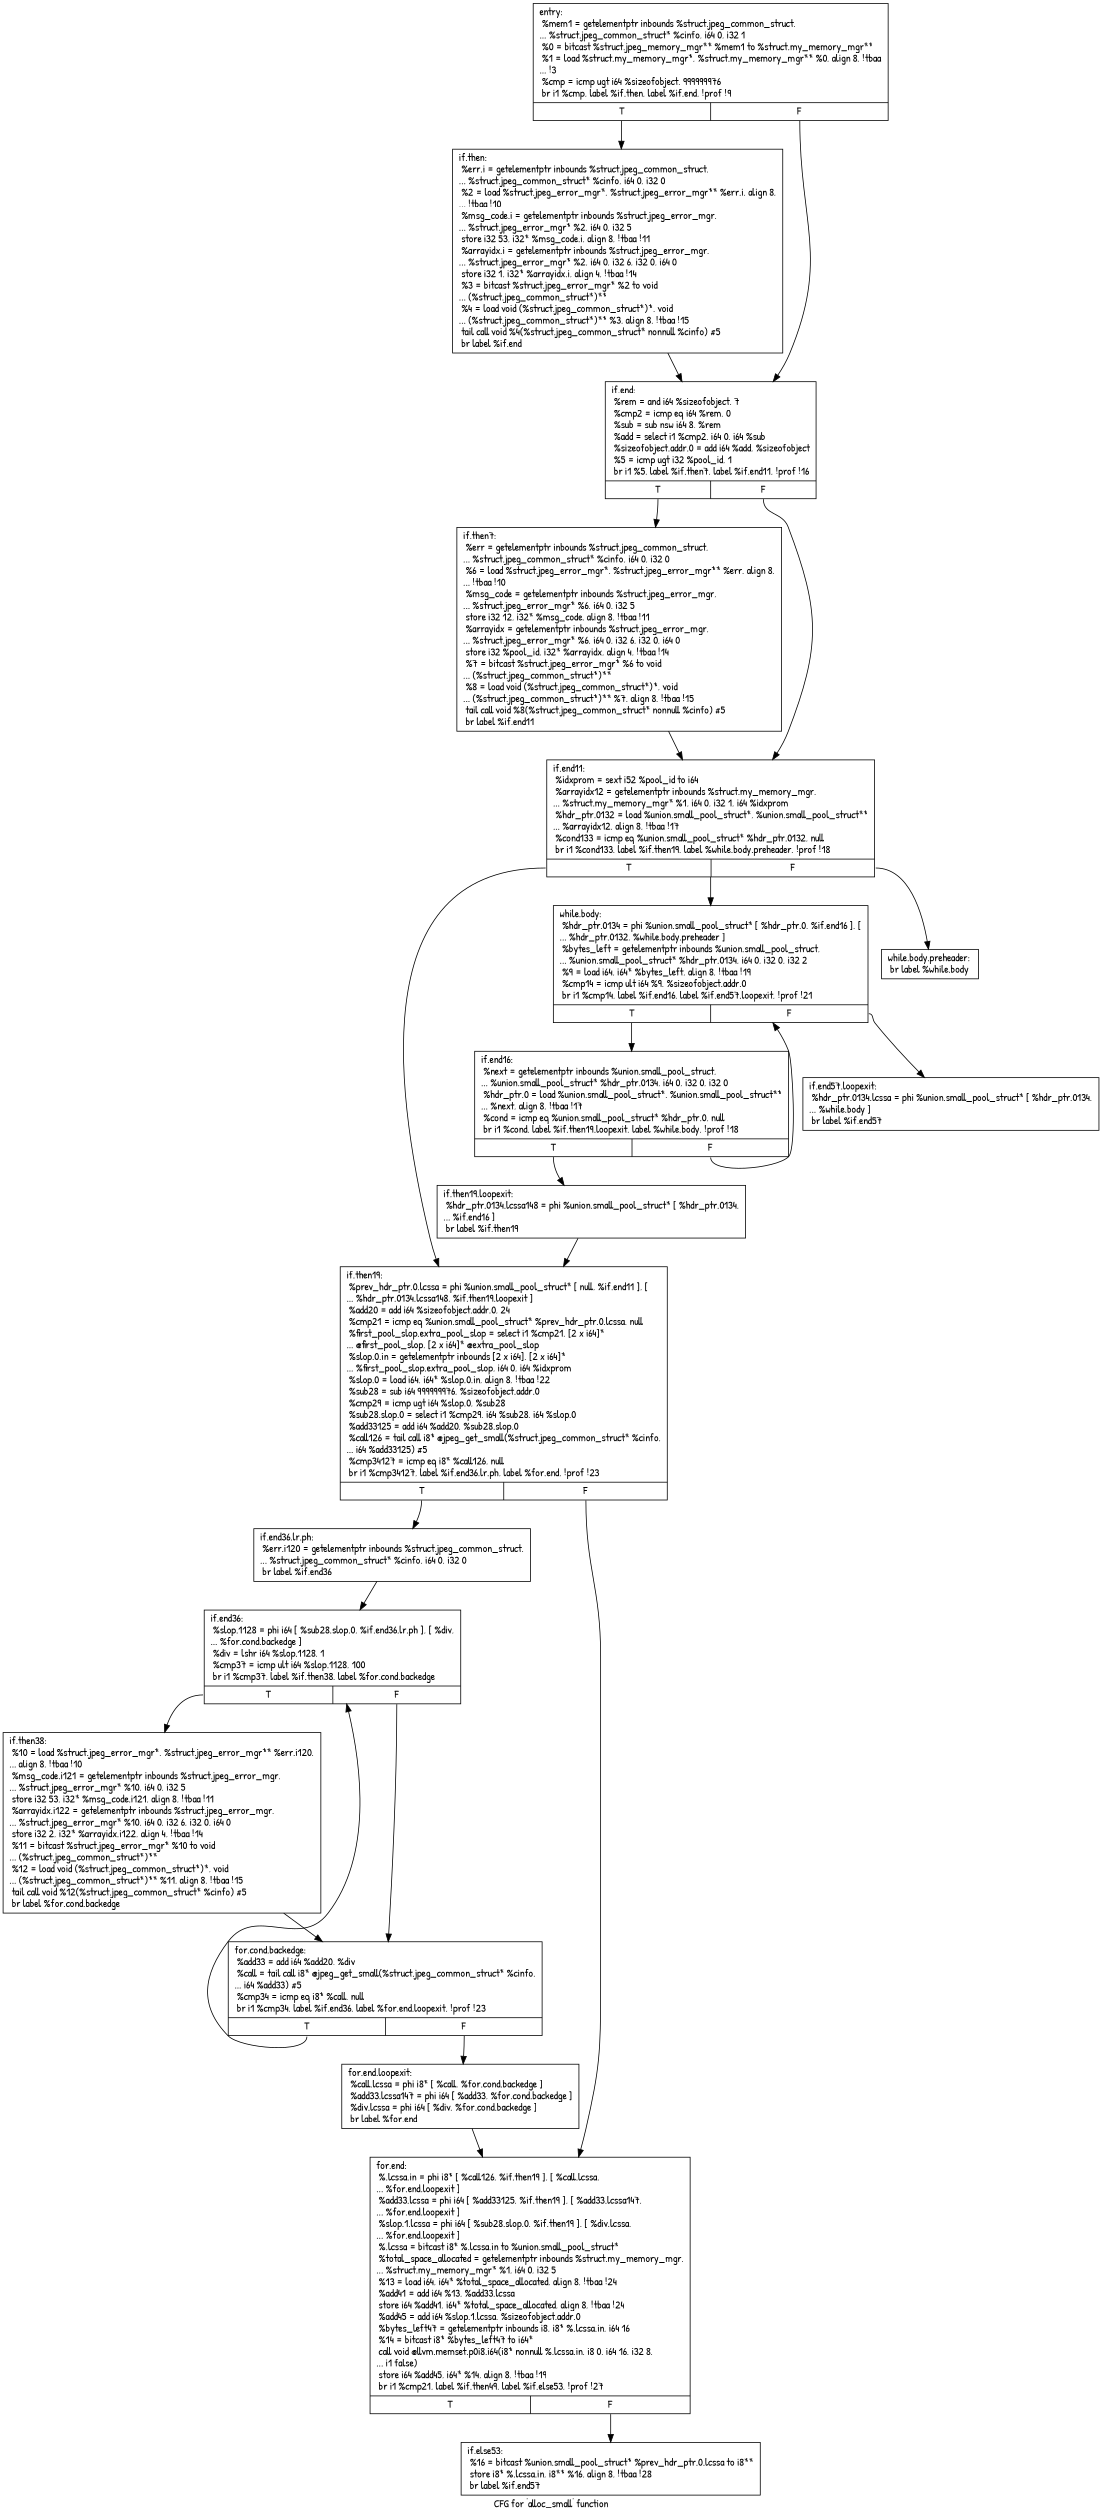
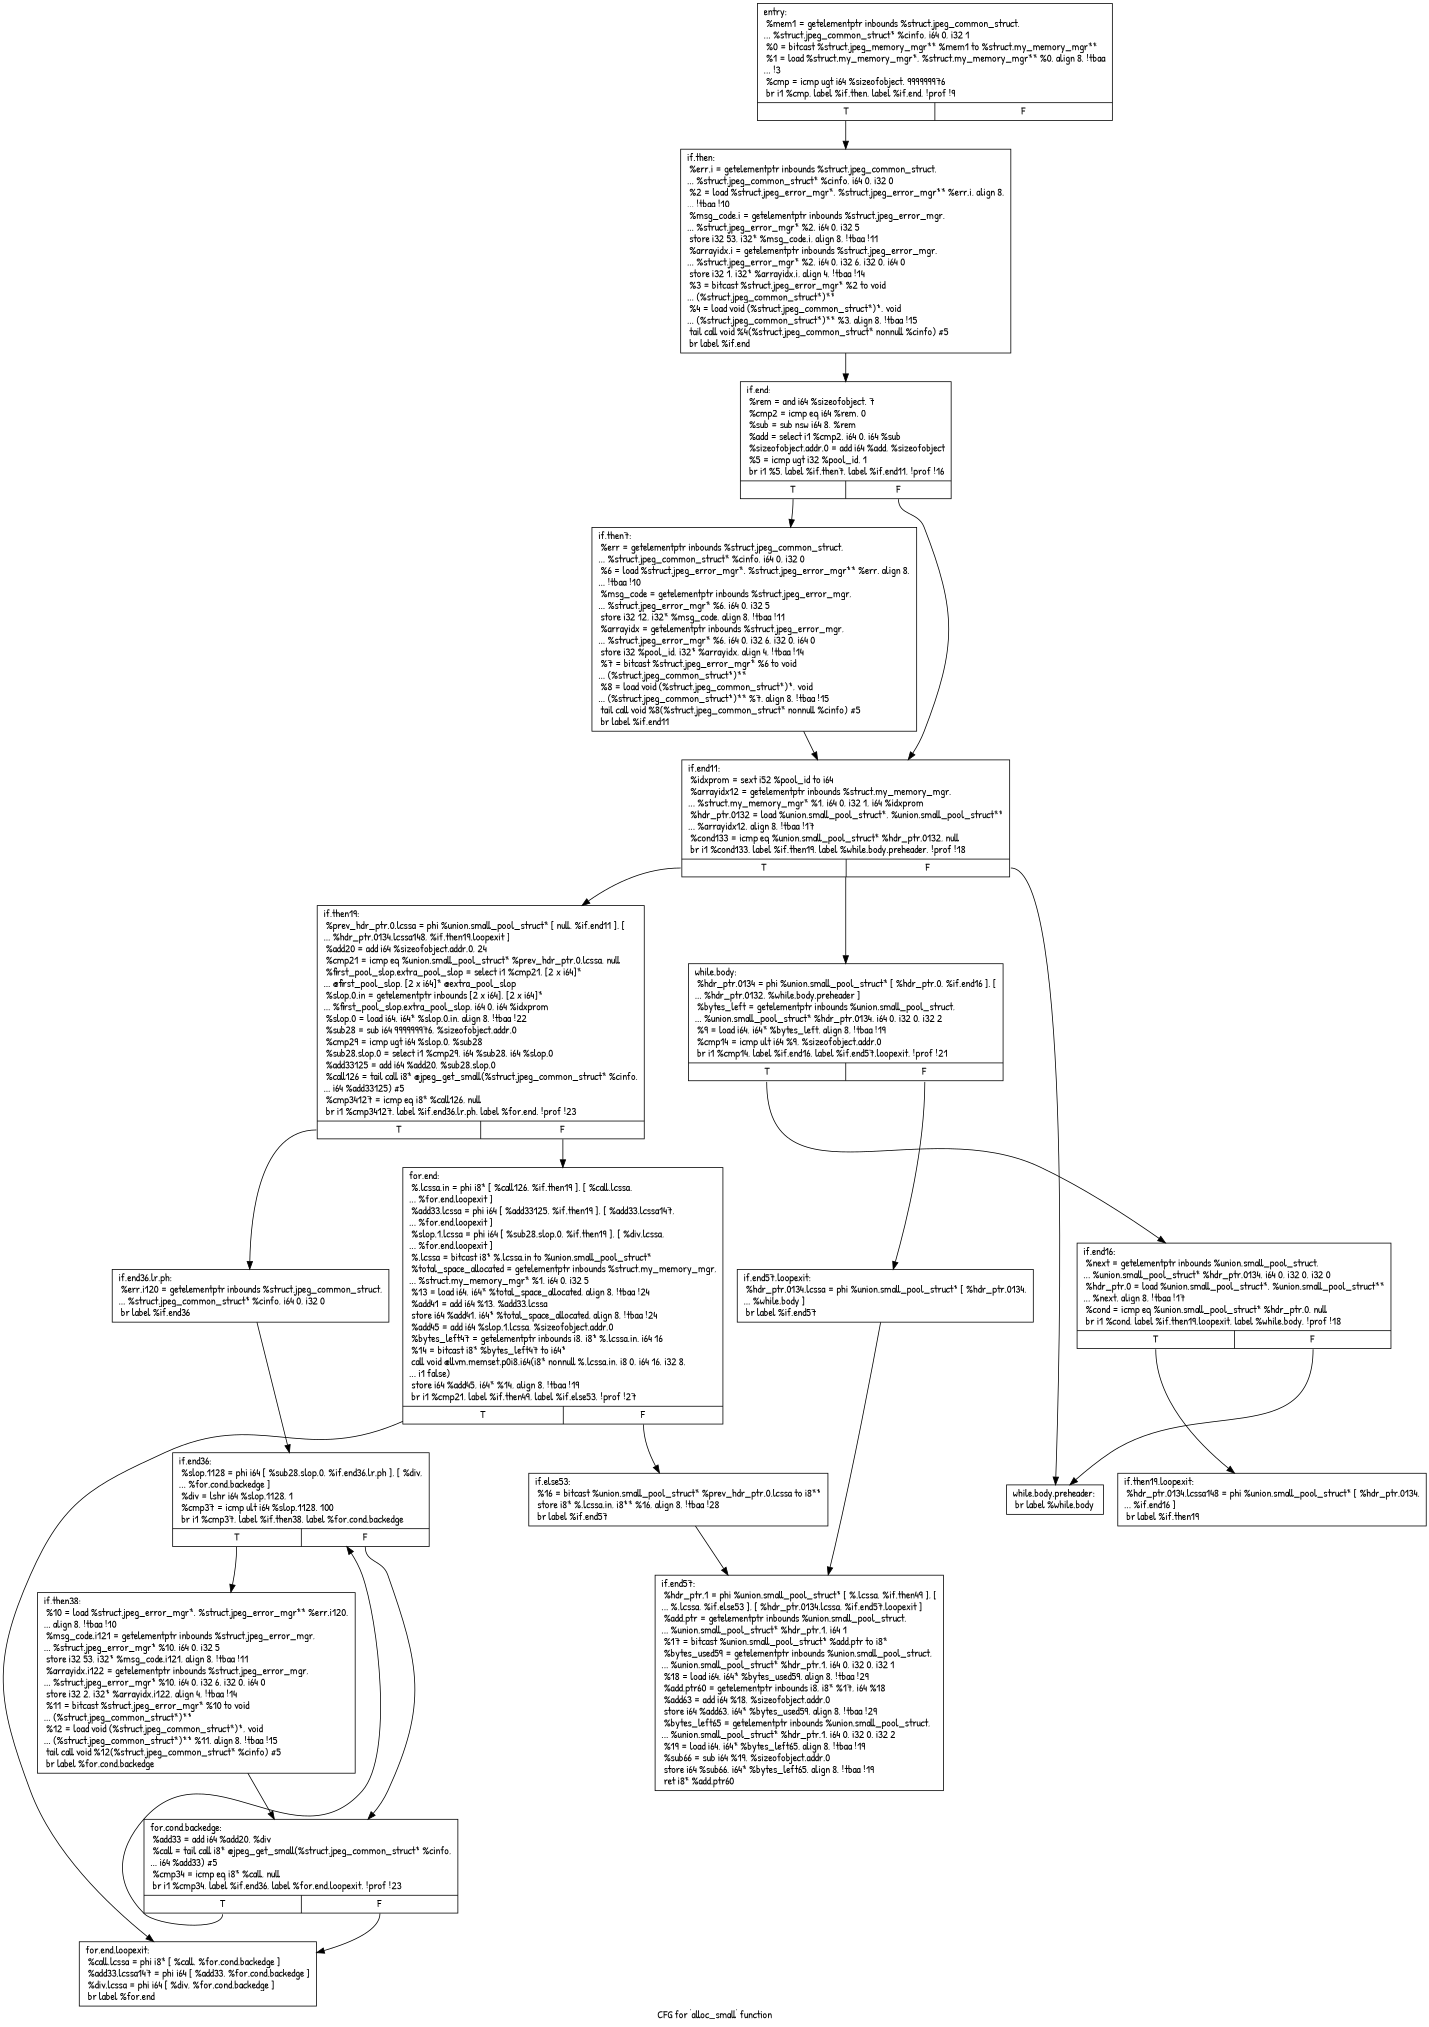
  digraph {
    fontname="Patrick Hand"
    label="CFG for 'alloc_small' function"
    node [fontname="Patrick Hand" shape=record]
    edge [fontname="Patrick Hand"]
    n1 [label="{entry:\l  %mem1 = getelementptr inbounds %struct.jpeg_common_struct,\l... %struct.jpeg_common_struct* %cinfo, i64 0, i32 1\l  %0 = bitcast %struct.jpeg_memory_mgr** %mem1 to %struct.my_memory_mgr**\l  %1 = load %struct.my_memory_mgr*, %struct.my_memory_mgr** %0, align 8, !tbaa\l... !3\l  %cmp = icmp ugt i64 %sizeofobject, 999999976\l  br i1 %cmp, label %if.then, label %if.end, !prof !9\l|{<s0>T|<s1>F}}"]
    n2 [label="{if.then:                                          \l  %err.i = getelementptr inbounds %struct.jpeg_common_struct,\l... %struct.jpeg_common_struct* %cinfo, i64 0, i32 0\l  %2 = load %struct.jpeg_error_mgr*, %struct.jpeg_error_mgr** %err.i, align 8,\l... !tbaa !10\l  %msg_code.i = getelementptr inbounds %struct.jpeg_error_mgr,\l... %struct.jpeg_error_mgr* %2, i64 0, i32 5\l  store i32 53, i32* %msg_code.i, align 8, !tbaa !11\l  %arrayidx.i = getelementptr inbounds %struct.jpeg_error_mgr,\l... %struct.jpeg_error_mgr* %2, i64 0, i32 6, i32 0, i64 0\l  store i32 1, i32* %arrayidx.i, align 4, !tbaa !14\l  %3 = bitcast %struct.jpeg_error_mgr* %2 to void\l... (%struct.jpeg_common_struct*)**\l  %4 = load void (%struct.jpeg_common_struct*)*, void\l... (%struct.jpeg_common_struct*)** %3, align 8, !tbaa !15\l  tail call void %4(%struct.jpeg_common_struct* nonnull %cinfo) #5\l  br label %if.end\l}"]
    n3 [label="{if.end:                                           \l  %rem = and i64 %sizeofobject, 7\l  %cmp2 = icmp eq i64 %rem, 0\l  %sub = sub nsw i64 8, %rem\l  %add = select i1 %cmp2, i64 0, i64 %sub\l  %sizeofobject.addr.0 = add i64 %add, %sizeofobject\l  %5 = icmp ugt i32 %pool_id, 1\l  br i1 %5, label %if.then7, label %if.end11, !prof !16\l|{<s0>T|<s1>F}}"]
    n4 [label="{if.then7:                                         \l  %err = getelementptr inbounds %struct.jpeg_common_struct,\l... %struct.jpeg_common_struct* %cinfo, i64 0, i32 0\l  %6 = load %struct.jpeg_error_mgr*, %struct.jpeg_error_mgr** %err, align 8,\l... !tbaa !10\l  %msg_code = getelementptr inbounds %struct.jpeg_error_mgr,\l... %struct.jpeg_error_mgr* %6, i64 0, i32 5\l  store i32 12, i32* %msg_code, align 8, !tbaa !11\l  %arrayidx = getelementptr inbounds %struct.jpeg_error_mgr,\l... %struct.jpeg_error_mgr* %6, i64 0, i32 6, i32 0, i64 0\l  store i32 %pool_id, i32* %arrayidx, align 4, !tbaa !14\l  %7 = bitcast %struct.jpeg_error_mgr* %6 to void\l... (%struct.jpeg_common_struct*)**\l  %8 = load void (%struct.jpeg_common_struct*)*, void\l... (%struct.jpeg_common_struct*)** %7, align 8, !tbaa !15\l  tail call void %8(%struct.jpeg_common_struct* nonnull %cinfo) #5\l  br label %if.end11\l}"]
    n5 [label="{if.end11:                                         \l  %idxprom = sext i52 %pool_id to i64\l  %arrayidx12 = getelementptr inbounds %struct.my_memory_mgr,\l... %struct.my_memory_mgr* %1, i64 0, i32 1, i64 %idxprom\l  %hdr_ptr.0132 = load %union.small_pool_struct*, %union.small_pool_struct**\l... %arrayidx12, align 8, !tbaa !17\l  %cond133 = icmp eq %union.small_pool_struct* %hdr_ptr.0132, null\l  br i1 %cond133, label %if.then19, label %while.body.preheader, !prof !18\l|{<s0>T|<s1>F}}"]
    n6 [label="{if.then19:                                        \l  %prev_hdr_ptr.0.lcssa = phi %union.small_pool_struct* [ null, %if.end11 ], [\l... %hdr_ptr.0134.lcssa148, %if.then19.loopexit ]\l  %add20 = add i64 %sizeofobject.addr.0, 24\l  %cmp21 = icmp eq %union.small_pool_struct* %prev_hdr_ptr.0.lcssa, null\l  %first_pool_slop.extra_pool_slop = select i1 %cmp21, [2 x i64]*\l... @first_pool_slop, [2 x i64]* @extra_pool_slop\l  %slop.0.in = getelementptr inbounds [2 x i64], [2 x i64]*\l... %first_pool_slop.extra_pool_slop, i64 0, i64 %idxprom\l  %slop.0 = load i64, i64* %slop.0.in, align 8, !tbaa !22\l  %sub28 = sub i64 999999976, %sizeofobject.addr.0\l  %cmp29 = icmp ugt i64 %slop.0, %sub28\l  %sub28.slop.0 = select i1 %cmp29, i64 %sub28, i64 %slop.0\l  %add33125 = add i64 %add20, %sub28.slop.0\l  %call126 = tail call i8* @jpeg_get_small(%struct.jpeg_common_struct* %cinfo,\l... i64 %add33125) #5\l  %cmp34127 = icmp eq i8* %call126, null\l  br i1 %cmp34127, label %if.end36.lr.ph, label %for.end, !prof !23\l|{<s0>T|<s1>F}}"]
    n7 [label="{while.body.preheader:                             \l  br label %while.body\l}"]
    n8 [label="{while.body:                                       \l  %hdr_ptr.0134 = phi %union.small_pool_struct* [ %hdr_ptr.0, %if.end16 ], [\l... %hdr_ptr.0132, %while.body.preheader ]\l  %bytes_left = getelementptr inbounds %union.small_pool_struct,\l... %union.small_pool_struct* %hdr_ptr.0134, i64 0, i32 0, i32 2\l  %9 = load i64, i64* %bytes_left, align 8, !tbaa !19\l  %cmp14 = icmp ult i64 %9, %sizeofobject.addr.0\l  br i1 %cmp14, label %if.end16, label %if.end57.loopexit, !prof !21\l|{<s0>T|<s1>F}}"]
    n9 [label="{if.end36.lr.ph:                                   \l  %err.i120 = getelementptr inbounds %struct.jpeg_common_struct,\l... %struct.jpeg_common_struct* %cinfo, i64 0, i32 0\l  br label %if.end36\l}"]
    n10 [label="{for.end:                                          \l  %.lcssa.in = phi i8* [ %call126, %if.then19 ], [ %call.lcssa,\l... %for.end.loopexit ]\l  %add33.lcssa = phi i64 [ %add33125, %if.then19 ], [ %add33.lcssa147,\l... %for.end.loopexit ]\l  %slop.1.lcssa = phi i64 [ %sub28.slop.0, %if.then19 ], [ %div.lcssa,\l... %for.end.loopexit ]\l  %.lcssa = bitcast i8* %.lcssa.in to %union.small_pool_struct*\l  %total_space_allocated = getelementptr inbounds %struct.my_memory_mgr,\l... %struct.my_memory_mgr* %1, i64 0, i32 5\l  %13 = load i64, i64* %total_space_allocated, align 8, !tbaa !24\l  %add41 = add i64 %13, %add33.lcssa\l  store i64 %add41, i64* %total_space_allocated, align 8, !tbaa !24\l  %add45 = add i64 %slop.1.lcssa, %sizeofobject.addr.0\l  %bytes_left47 = getelementptr inbounds i8, i8* %.lcssa.in, i64 16\l  %14 = bitcast i8* %bytes_left47 to i64*\l  call void @llvm.memset.p0i8.i64(i8* nonnull %.lcssa.in, i8 0, i64 16, i32 8,\l... i1 false)\l  store i64 %add45, i64* %14, align 8, !tbaa !19\l  br i1 %cmp21, label %if.then49, label %if.else53, !prof !27\l|{<s0>T|<s1>F}}"]
    n11 [label="{if.end36:                                         \l  %slop.1128 = phi i64 [ %sub28.slop.0, %if.end36.lr.ph ], [ %div,\l... %for.cond.backedge ]\l  %div = lshr i64 %slop.1128, 1\l  %cmp37 = icmp ult i64 %slop.1128, 100\l  br i1 %cmp37, label %if.then38, label %for.cond.backedge\l|{<s0>T|<s1>F}}"]
    n12 [label="{if.else53:                                        \l  %16 = bitcast %union.small_pool_struct* %prev_hdr_ptr.0.lcssa to i8**\l  store i8* %.lcssa.in, i8** %16, align 8, !tbaa !28\l  br label %if.end57\l}"]
    n13 [label="{if.end16:                                         \l  %next = getelementptr inbounds %union.small_pool_struct,\l... %union.small_pool_struct* %hdr_ptr.0134, i64 0, i32 0, i32 0\l  %hdr_ptr.0 = load %union.small_pool_struct*, %union.small_pool_struct**\l... %next, align 8, !tbaa !17\l  %cond = icmp eq %union.small_pool_struct* %hdr_ptr.0, null\l  br i1 %cond, label %if.then19.loopexit, label %while.body, !prof !18\l|{<s0>T|<s1>F}}"]
    n14 [label="{if.end57.loopexit:                                \l  %hdr_ptr.0134.lcssa = phi %union.small_pool_struct* [ %hdr_ptr.0134,\l... %while.body ]\l  br label %if.end57\l}"]
    n15 [label="{if.then19.loopexit:                               \l  %hdr_ptr.0134.lcssa148 = phi %union.small_pool_struct* [ %hdr_ptr.0134,\l... %if.end16 ]\l  br label %if.then19\l}"]
+   n16 [label="{if.end57:                                         \l  %hdr_ptr.1 = phi %union.small_pool_struct* [ %.lcssa, %if.then49 ], [\l... %.lcssa, %if.else53 ], [ %hdr_ptr.0134.lcssa, %if.end57.loopexit ]\l  %add.ptr = getelementptr inbounds %union.small_pool_struct,\l... %union.small_pool_struct* %hdr_ptr.1, i64 1\l  %17 = bitcast %union.small_pool_struct* %add.ptr to i8*\l  %bytes_used59 = getelementptr inbounds %union.small_pool_struct,\l... %union.small_pool_struct* %hdr_ptr.1, i64 0, i32 0, i32 1\l  %18 = load i64, i64* %bytes_used59, align 8, !tbaa !29\l  %add.ptr60 = getelementptr inbounds i8, i8* %17, i64 %18\l  %add63 = add i64 %18, %sizeofobject.addr.0\l  store i64 %add63, i64* %bytes_used59, align 8, !tbaa !29\l  %bytes_left65 = getelementptr inbounds %union.small_pool_struct,\l... %union.small_pool_struct* %hdr_ptr.1, i64 0, i32 0, i32 2\l  %19 = load i64, i64* %bytes_left65, align 8, !tbaa !19\l  %sub66 = sub i64 %19, %sizeofobject.addr.0\l  store i64 %sub66, i64* %bytes_left65, align 8, !tbaa !19\l  ret i8* %add.ptr60\l}"]
    n17 [label="{if.then38:                                        \l  %10 = load %struct.jpeg_error_mgr*, %struct.jpeg_error_mgr** %err.i120,\l... align 8, !tbaa !10\l  %msg_code.i121 = getelementptr inbounds %struct.jpeg_error_mgr,\l... %struct.jpeg_error_mgr* %10, i64 0, i32 5\l  store i32 53, i32* %msg_code.i121, align 8, !tbaa !11\l  %arrayidx.i122 = getelementptr inbounds %struct.jpeg_error_mgr,\l... %struct.jpeg_error_mgr* %10, i64 0, i32 6, i32 0, i64 0\l  store i32 2, i32* %arrayidx.i122, align 4, !tbaa !14\l  %11 = bitcast %struct.jpeg_error_mgr* %10 to void\l... (%struct.jpeg_common_struct*)**\l  %12 = load void (%struct.jpeg_common_struct*)*, void\l... (%struct.jpeg_common_struct*)** %11, align 8, !tbaa !15\l  tail call void %12(%struct.jpeg_common_struct* %cinfo) #5\l  br label %for.cond.backedge\l}"]
    n18 [label="{for.cond.backedge:                                \l  %add33 = add i64 %add20, %div\l  %call = tail call i8* @jpeg_get_small(%struct.jpeg_common_struct* %cinfo,\l... i64 %add33) #5\l  %cmp34 = icmp eq i8* %call, null\l  br i1 %cmp34, label %if.end36, label %for.end.loopexit, !prof !23\l|{<s0>T|<s1>F}}"]
    n19 [label="{for.end.loopexit:                                 \l  %call.lcssa = phi i8* [ %call, %for.cond.backedge ]\l  %add33.lcssa147 = phi i64 [ %add33, %for.cond.backedge ]\l  %div.lcssa = phi i64 [ %div, %for.cond.backedge ]\l  br label %for.end\l}"]
    n1 -> n2 [tailport=s0]
-   n1 -> n3 [tailport=s1]
    n2 -> n3
    n3 -> n4 [tailport=s0]
    n3 -> n5 [tailport=s1]
    n4 -> n5
    n5 -> n6 [tailport=s0]
    n5 -> n7 [tailport=s1]
    n5 -> n8
    n6 -> n9 [tailport=s0]
    n6 -> n10 [tailport=s1]
    n8 -> n13 [tailport=s0]
    n8 -> n14 [tailport=s1]
    n9 -> n11
    n10 -> n12 [tailport=s1]
    n11 -> n17 [tailport=s0]
    n11 -> n18 [tailport=s1]
-   n13 -> n8 [tailport=s1]
+   n12 -> n16
+   n13 -> n7 [tailport=s1]
    n13 -> n15 [tailport=s0]
-   n15 -> n6
+   n14 -> n16
    n17 -> n18
    n18 -> n11 [tailport=s0]
    n18 -> n19 [tailport=s1]
-   n19 -> n10
+   n10 -> n19
  }
